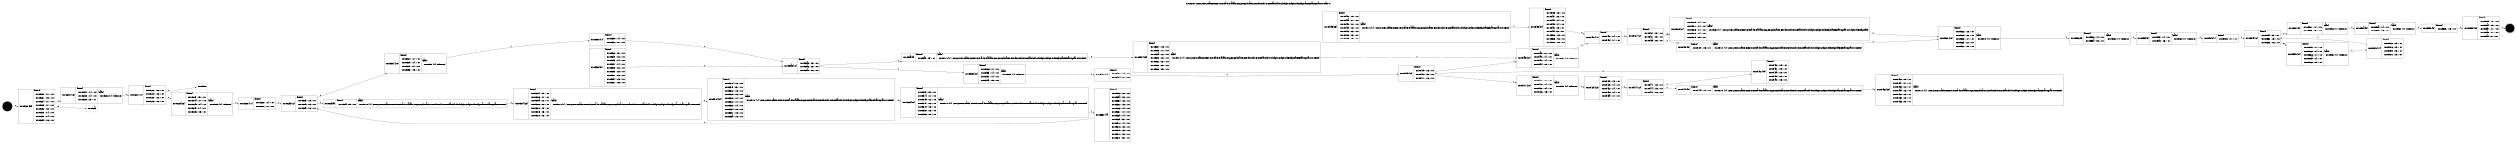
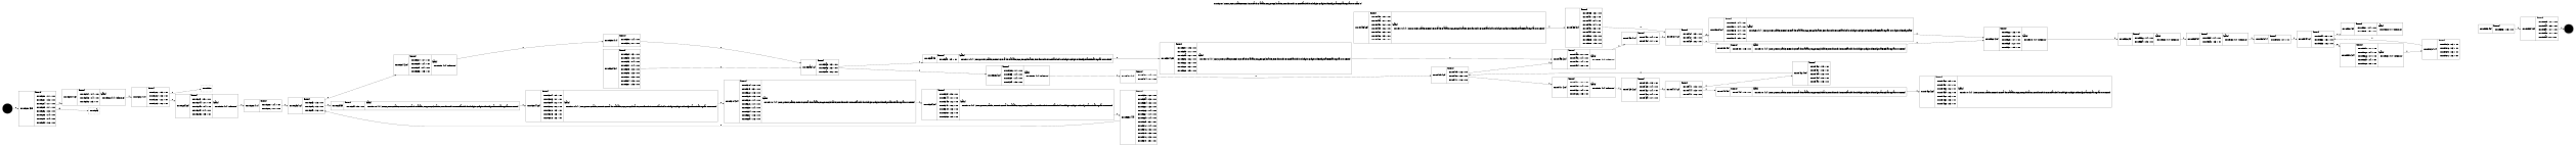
  digraph {
    label="0x109280 (/mnt/c/Users/mathe/OneDrive/Área de Trabalho/TCC/POCII/binaries/extr_linuxdriversmediausbdvb-usbdigitv.c_digitv_identify_state_Final-regular.out::main(0))"
    labelloc=t
    rankdir=LR
    node [shape=record]
    Entry [fillcolor=black height=0.3 shape=circle style=filled width=0.3]
    n2 [label="{\n     0x109280 [35]\l\n     | [instrs]\l\n     &nbsp;&nbsp;0x109280 \<+1\>: ???\l\n     &nbsp;&nbsp;0x109281 \<+3\>: ???\l\n     &nbsp;&nbsp;0x109284 \<+7\>: ???\l\n     &nbsp;&nbsp;0x10928b \<+7\>: ???\l\n     &nbsp;&nbsp;0x109292 \<+3\>: ???\l\n     &nbsp;&nbsp;0x109295 \<+4\>: ???\l\n     &nbsp;&nbsp;0x109299 \<+4\>: ???\l\n     &nbsp;&nbsp;0x10929d \<+6\>: ???\l\n  }"]
    n3 [label="{\n     0x1092b4 [13]\l\n     | [instrs]\l\n     &nbsp;&nbsp;0x1092b4 \<+4\>: ???\l\n     &nbsp;&nbsp;0x1092b8 \<+4\>: ???\l\n     &nbsp;&nbsp;0x1092bc \<+5\>: ???\l\n     | [calls]\l\n     &nbsp;&nbsp;0x109060 \{1\} (unknown)\l\n  }"]
    n4 [label="{\n     0x1092a3\l\n  }" style=dashed]
    n5 [label="{\n     0x1092c1 [14]\l\n     | [instrs]\l\n     &nbsp;&nbsp;0x1092c1 \<+3\>: ???\l\n     &nbsp;&nbsp;0x1092c4 \<+3\>: ???\l\n     &nbsp;&nbsp;0x1092c7 \<+2\>: ???\l\n     &nbsp;&nbsp;0x1092c9 \<+6\>: ???\l\n  }"]
    n6 [label="{\n     0x109598\l\n  }" style=dashed]
    n7 [label="{\n     0x1092cf [25]\l\n     | [instrs]\l\n     &nbsp;&nbsp;0x1092cf \<+5\>: ???\l\n     &nbsp;&nbsp;0x1092d4 \<+7\>: ???\l\n     &nbsp;&nbsp;0x1092db \<+4\>: ???\l\n     &nbsp;&nbsp;0x1092df \<+4\>: ???\l\n     &nbsp;&nbsp;0x1092e3 \<+5\>: ???\l\n     | [calls]\l\n     &nbsp;&nbsp;0x109050 \{1\} (unknown)\l\n  }"]
    n8 [label="{\n     0x1092e8 [11]\l\n     | [instrs]\l\n     &nbsp;&nbsp;0x1092e8 \<+4\>: ???\l\n     &nbsp;&nbsp;0x1092ec \<+7\>: ???\l\n  }"]
    n9 [label="{\n     0x1092f3 [12]\l\n     | [instrs]\l\n     &nbsp;&nbsp;0x1092f3 \<+3\>: ???\l\n     &nbsp;&nbsp;0x1092f6 \<+3\>: ???\l\n     &nbsp;&nbsp;0x1092f9 \<+6\>: ???\l\n  }"]
    Exit [fillcolor=black height=0.3 peripheries=2 shape=circle style=filled width=0.3]
    n11 [label="{\n     0x109384 [20]\l\n     | [instrs]\l\n     &nbsp;&nbsp;0x109384 \<+7\>: ???\l\n     &nbsp;&nbsp;0x10938b \<+4\>: ???\l\n     &nbsp;&nbsp;0x10938f \<+4\>: ???\l\n     &nbsp;&nbsp;0x109393 \<+5\>: ???\l\n     | [calls]\l\n     &nbsp;&nbsp;0x109050 \{1\} (unknown)\l\n  }"]
    n12 [label="{\n     0x1092ff [5]\l\n     | [instrs]\l\n     &nbsp;&nbsp;0x1092ff \<+5\>: ???\l\n     | [calls]\l\n     &nbsp;&nbsp;0x109170 \{1\} (/mnt/c/Users/mathe/OneDrive/Área de Trabalho/TCC/POCII/binaries/extr_linuxdriversmediausbdvb-usbdigitv.c_digitv_identify_state_Final-regular.out::next_i)\l\n  }"]
    n13 [label="{\n     0x109398 [11]\l\n     | [instrs]\l\n     &nbsp;&nbsp;0x109398 \<+4\>: ???\l\n     &nbsp;&nbsp;0x10939c \<+7\>: ???\l\n  }"]
    n14 [label="{\n     0x109304 [25]\l\n     | [instrs]\l\n     &nbsp;&nbsp;0x109304 \<+5\>: ???\l\n     &nbsp;&nbsp;0x109309 \<+1\>: ???\l\n     &nbsp;&nbsp;0x10930a \<+2\>: ???\l\n     &nbsp;&nbsp;0x10930c \<+6\>: ???\l\n     &nbsp;&nbsp;0x109312 \<+3\>: ???\l\n     &nbsp;&nbsp;0x109315 \<+3\>: ???\l\n     &nbsp;&nbsp;0x109318 \<+5\>: ???\l\n     | [calls]\l\n     &nbsp;&nbsp;0x109170 \{1\} (/mnt/c/Users/mathe/OneDrive/Área de Trabalho/TCC/POCII/binaries/extr_linuxdriversmediausbdvb-usbdigitv.c_digitv_identify_state_Final-regular.out::next_i)\l\n  }"]
    n15 [label="{\n     0x1093a3 [12]\l\n     | [instrs]\l\n     &nbsp;&nbsp;0x1093a3 \<+3\>: ???\l\n     &nbsp;&nbsp;0x1093a6 \<+3\>: ???\l\n     &nbsp;&nbsp;0x1093a9 \<+6\>: ???\l\n  }"]
    n16 [label="{\n     0x10931d [34]\l\n     | [instrs]\l\n     &nbsp;&nbsp;0x10931d \<+2\>: ???\l\n     &nbsp;&nbsp;0x10931f \<+3\>: ???\l\n     &nbsp;&nbsp;0x109322 \<+3\>: ???\l\n     &nbsp;&nbsp;0x109325 \<+3\>: ???\l\n     &nbsp;&nbsp;0x109328 \<+4\>: ???\l\n     &nbsp;&nbsp;0x10932c \<+4\>: ???\l\n     &nbsp;&nbsp;0x109330 \<+4\>: ???\l\n     &nbsp;&nbsp;0x109334 \<+3\>: ???\l\n     &nbsp;&nbsp;0x109337 \<+3\>: ???\l\n     &nbsp;&nbsp;0x10933a \<+5\>: ???\l\n     | [calls]\l\n     &nbsp;&nbsp;0x109170 \{1\} (/mnt/c/Users/mathe/OneDrive/Área de Trabalho/TCC/POCII/binaries/extr_linuxdriversmediausbdvb-usbdigitv.c_digitv_identify_state_Final-regular.out::next_i)\l\n  }"]
    n17 [label="{\n     0x10933f [25]\l\n     | [instrs]\l\n     &nbsp;&nbsp;0x10933f \<+5\>: ???\l\n     &nbsp;&nbsp;0x109344 \<+1\>: ???\l\n     &nbsp;&nbsp;0x109345 \<+2\>: ???\l\n     &nbsp;&nbsp;0x109347 \<+6\>: ???\l\n     &nbsp;&nbsp;0x10934d \<+3\>: ???\l\n     &nbsp;&nbsp;0x109350 \<+3\>: ???\l\n     &nbsp;&nbsp;0x109353 \<+5\>: ???\l\n     | [calls]\l\n     &nbsp;&nbsp;0x109170 \{1\} (/mnt/c/Users/mathe/OneDrive/Área de Trabalho/TCC/POCII/binaries/extr_linuxdriversmediausbdvb-usbdigitv.c_digitv_identify_state_Final-regular.out::next_i)\l\n  }"]
    n18 [label="{\n     0x109358 [44]\l\n     | [instrs]\l\n     &nbsp;&nbsp;0x109358 \<+2\>: ???\l\n     &nbsp;&nbsp;0x10935a \<+3\>: ???\l\n     &nbsp;&nbsp;0x10935d \<+3\>: ???\l\n     &nbsp;&nbsp;0x109360 \<+3\>: ???\l\n     &nbsp;&nbsp;0x109363 \<+4\>: ???\l\n     &nbsp;&nbsp;0x109367 \<+4\>: ???\l\n     &nbsp;&nbsp;0x10936b \<+4\>: ???\l\n     &nbsp;&nbsp;0x10936f \<+3\>: ???\l\n     &nbsp;&nbsp;0x109372 \<+4\>: ???\l\n     &nbsp;&nbsp;0x109376 \<+3\>: ???\l\n     &nbsp;&nbsp;0x109379 \<+3\>: ???\l\n     &nbsp;&nbsp;0x10937c \<+3\>: ???\l\n     &nbsp;&nbsp;0x10937f \<+5\>: ???\l\n  }"]
    n19 [label="{\n     0x1093ec [20]\l\n     | [instrs]\l\n     &nbsp;&nbsp;0x1093ec \<+7\>: ???\l\n     &nbsp;&nbsp;0x1093f3 \<+4\>: ???\l\n     &nbsp;&nbsp;0x1093f7 \<+4\>: ???\l\n     &nbsp;&nbsp;0x1093fb \<+5\>: ???\l\n     | [calls]\l\n     &nbsp;&nbsp;0x109050 \{1\} (unknown)\l\n  }"]
    n20 [label="{\n     0x1093af [5]\l\n     | [instrs]\l\n     &nbsp;&nbsp;0x1093af \<+5\>: ???\l\n     | [calls]\l\n     &nbsp;&nbsp;0x109170 \{1\} (/mnt/c/Users/mathe/OneDrive/Área de Trabalho/TCC/POCII/binaries/extr_linuxdriversmediausbdvb-usbdigitv.c_digitv_identify_state_Final-regular.out::next_i)\l\n  }"]
    n21 [label="{\n     0x109400 [11]\l\n     | [instrs]\l\n     &nbsp;&nbsp;0x109400 \<+4\>: ???\l\n     &nbsp;&nbsp;0x109404 \<+7\>: ???\l\n  }"]
    n22 [label="{\n     0x1093b4 [25]\l\n     | [instrs]\l\n     &nbsp;&nbsp;0x1093b4 \<+5\>: ???\l\n     &nbsp;&nbsp;0x1093b9 \<+1\>: ???\l\n     &nbsp;&nbsp;0x1093ba \<+2\>: ???\l\n     &nbsp;&nbsp;0x1093bc \<+6\>: ???\l\n     &nbsp;&nbsp;0x1093c2 \<+3\>: ???\l\n     &nbsp;&nbsp;0x1093c5 \<+3\>: ???\l\n     &nbsp;&nbsp;0x1093c8 \<+5\>: ???\l\n     | [calls]\l\n     &nbsp;&nbsp;0x109170 \{1\} (/mnt/c/Users/mathe/OneDrive/Área de Trabalho/TCC/POCII/binaries/extr_linuxdriversmediausbdvb-usbdigitv.c_digitv_identify_state_Final-regular.out::next_i)\l\n  }"]
    n23 [label="{\n     0x10940b [12]\l\n     | [instrs]\l\n     &nbsp;&nbsp;0x10940b \<+3\>: ???\l\n     &nbsp;&nbsp;0x10940e \<+3\>: ???\l\n     &nbsp;&nbsp;0x109411 \<+6\>: ???\l\n  }"]
    n24 [label="{\n     0x1094a5 [20]\l\n     | [instrs]\l\n     &nbsp;&nbsp;0x1094a5 \<+7\>: ???\l\n     &nbsp;&nbsp;0x1094ac \<+4\>: ???\l\n     &nbsp;&nbsp;0x1094b0 \<+4\>: ???\l\n     &nbsp;&nbsp;0x1094b4 \<+5\>: ???\l\n     | [calls]\l\n     &nbsp;&nbsp;0x109050 \{1\} (unknown)\l\n  }"]
    n25 [label="{\n     0x1093cd [31]\l\n     | [instrs]\l\n     &nbsp;&nbsp;0x1093cd \<+3\>: ???\l\n     &nbsp;&nbsp;0x1093d0 \<+3\>: ???\l\n     &nbsp;&nbsp;0x1093d3 \<+4\>: ???\l\n     &nbsp;&nbsp;0x1093d7 \<+4\>: ???\l\n     &nbsp;&nbsp;0x1093db \<+3\>: ???\l\n     &nbsp;&nbsp;0x1093de \<+3\>: ???\l\n     &nbsp;&nbsp;0x1093e1 \<+3\>: ???\l\n     &nbsp;&nbsp;0x1093e4 \<+3\>: ???\l\n     &nbsp;&nbsp;0x1093e7 \<+5\>: ???\l\n  }"]
    n26 [label="{\n     0x109417 [20]\l\n     | [instrs]\l\n     &nbsp;&nbsp;0x109417 \<+7\>: ???\l\n     &nbsp;&nbsp;0x10941e \<+4\>: ???\l\n     &nbsp;&nbsp;0x109422 \<+4\>: ???\l\n     &nbsp;&nbsp;0x109426 \<+5\>: ???\l\n     | [calls]\l\n     &nbsp;&nbsp;0x109050 \{1\} (unknown)\l\n  }"]
    n27 [label="{\n     0x1094b9 [11]\l\n     | [instrs]\l\n     &nbsp;&nbsp;0x1094b9 \<+4\>: ???\l\n     &nbsp;&nbsp;0x1094bd \<+7\>: ???\l\n  }"]
    n28 [label="{\n     0x10942b [22]\l\n     | [instrs]\l\n     &nbsp;&nbsp;0x10942b \<+3\>: ???\l\n     &nbsp;&nbsp;0x10942e \<+4\>: ???\l\n     &nbsp;&nbsp;0x109432 \<+4\>: ???\l\n     &nbsp;&nbsp;0x109436 \<+4\>: ???\l\n     &nbsp;&nbsp;0x10943a \<+7\>: ???\l\n  }"]
    n29 [label="{\n     0x1094c4 [12]\l\n     | [instrs]\l\n     &nbsp;&nbsp;0x1094c4 \<+3\>: ???\l\n     &nbsp;&nbsp;0x1094c7 \<+3\>: ???\l\n     &nbsp;&nbsp;0x1094ca \<+6\>: ???\l\n  }"]
    n30 [label="{\n     0x109441 [12]\l\n     | [instrs]\l\n     &nbsp;&nbsp;0x109441 \<+3\>: ???\l\n     &nbsp;&nbsp;0x109444 \<+3\>: ???\l\n     &nbsp;&nbsp;0x109447 \<+6\>: ???\l\n  }"]
    n31 [label="{\n     0x109492 [19]\l\n     | [instrs]\l\n     &nbsp;&nbsp;0x109492 \<+5\>: ???\l\n     &nbsp;&nbsp;0x109497 \<+3\>: ???\l\n     &nbsp;&nbsp;0x10949a \<+3\>: ???\l\n     &nbsp;&nbsp;0x10949d \<+3\>: ???\l\n     &nbsp;&nbsp;0x1094a0 \<+5\>: ???\l\n  }"]
    n32 [label="{\n     0x10944d [5]\l\n     | [instrs]\l\n     &nbsp;&nbsp;0x10944d \<+5\>: ???\l\n     | [calls]\l\n     &nbsp;&nbsp;0x109170 \{1\} (/mnt/c/Users/mathe/OneDrive/Área de Trabalho/TCC/POCII/binaries/extr_linuxdriversmediausbdvb-usbdigitv.c_digitv_identify_state_Final-regular.out::next_i)\l\n  }"]
    n33 [label="{\n     0x109452 [25]\l\n     | [instrs]\l\n     &nbsp;&nbsp;0x109452 \<+5\>: ???\l\n     &nbsp;&nbsp;0x109457 \<+1\>: ???\l\n     &nbsp;&nbsp;0x109458 \<+2\>: ???\l\n     &nbsp;&nbsp;0x10945a \<+6\>: ???\l\n     &nbsp;&nbsp;0x109460 \<+3\>: ???\l\n     &nbsp;&nbsp;0x109463 \<+3\>: ???\l\n     &nbsp;&nbsp;0x109466 \<+5\>: ???\l\n     | [calls]\l\n     &nbsp;&nbsp;0x109170 \{1\} (/mnt/c/Users/mathe/OneDrive/Área de Trabalho/TCC/POCII/binaries/extr_linuxdriversmediausbdvb-usbdigitv.c_digitv_identify_state_Final-regular.out::next_i)\l\n  }"]
    n34 [label="{\n     0x10959d [19]\l\n     | [instrs]\l\n     &nbsp;&nbsp;0x10959d \<+7\>: ???\l\n     &nbsp;&nbsp;0x1095a4 \<+3\>: ???\l\n     &nbsp;&nbsp;0x1095a7 \<+7\>: ???\l\n     &nbsp;&nbsp;0x1095ae \<+1\>: ???\l\n     &nbsp;&nbsp;0x1095af \<+1\>: ???\l\n  }"]
    n35 [label="{\n     0x10950d [21]\l\n     | [instrs]\l\n     &nbsp;&nbsp;0x10950d \<+4\>: ???\l\n     &nbsp;&nbsp;0x109511 \<+4\>: ???\l\n     &nbsp;&nbsp;0x109515 \<+4\>: ???\l\n     &nbsp;&nbsp;0x109519 \<+4\>: ???\l\n     &nbsp;&nbsp;0x10951d \<+5\>: ???\l\n     | [calls]\l\n     &nbsp;&nbsp;0x109230 \{1\} (/mnt/c/Users/mathe/OneDrive/Área de Trabalho/TCC/POCII/binaries/extr_linuxdriversmediausbdvb-usbdigitv.c_digitv_identify_state_Final-regular.out::digitv_identify_state)\l\n  }"]
    n36 [label="{\n     0x1094d0 [5]\l\n     | [instrs]\l\n     &nbsp;&nbsp;0x1094d0 \<+5\>: ???\l\n     | [calls]\l\n     &nbsp;&nbsp;0x109170 \{1\} (/mnt/c/Users/mathe/OneDrive/Área de Trabalho/TCC/POCII/binaries/extr_linuxdriversmediausbdvb-usbdigitv.c_digitv_identify_state_Final-regular.out::next_i)\l\n  }"]
    n37 [label="{\n     0x109522 [20]\l\n     | [instrs]\l\n     &nbsp;&nbsp;0x109522 \<+3\>: ???\l\n     &nbsp;&nbsp;0x109525 \<+3\>: ???\l\n     &nbsp;&nbsp;0x109528 \<+7\>: ???\l\n     &nbsp;&nbsp;0x10952f \<+2\>: ???\l\n     &nbsp;&nbsp;0x109531 \<+5\>: ???\l\n     | [calls]\l\n     &nbsp;&nbsp;0x109040 \{1\} (unknown)\l\n  }"]
    n38 [label="{\n     0x109536 [9]\l\n     | [instrs]\l\n     &nbsp;&nbsp;0x109536 \<+4\>: ???\l\n     &nbsp;&nbsp;0x10953a \<+5\>: ???\l\n     | [calls]\l\n     &nbsp;&nbsp;0x109030 \{1\} (unknown)\l\n  }"]
    n39 [label="{\n     0x1094d5 [25]\l\n     | [instrs]\l\n     &nbsp;&nbsp;0x1094d5 \<+5\>: ???\l\n     &nbsp;&nbsp;0x1094da \<+1\>: ???\l\n     &nbsp;&nbsp;0x1094db \<+2\>: ???\l\n     &nbsp;&nbsp;0x1094dd \<+6\>: ???\l\n     &nbsp;&nbsp;0x1094e3 \<+3\>: ???\l\n     &nbsp;&nbsp;0x1094e6 \<+3\>: ???\l\n     &nbsp;&nbsp;0x1094e9 \<+5\>: ???\l\n     | [calls]\l\n     &nbsp;&nbsp;0x109170 \{1\} (/mnt/c/Users/mathe/OneDrive/Área de Trabalho/TCC/POCII/binaries/extr_linuxdriversmediausbdvb-usbdigitv.c_digitv_identify_state_Final-regular.out::next_i)\l\n  }"]
    n40 [label="{\n     0x1094ee [31]\l\n     | [instrs]\l\n     &nbsp;&nbsp;0x1094ee \<+3\>: ???\l\n     &nbsp;&nbsp;0x1094f1 \<+3\>: ???\l\n     &nbsp;&nbsp;0x1094f4 \<+4\>: ???\l\n     &nbsp;&nbsp;0x1094f8 \<+4\>: ???\l\n     &nbsp;&nbsp;0x1094fc \<+3\>: ???\l\n     &nbsp;&nbsp;0x1094ff \<+3\>: ???\l\n     &nbsp;&nbsp;0x109502 \<+3\>: ???\l\n     &nbsp;&nbsp;0x109505 \<+3\>: ???\l\n     &nbsp;&nbsp;0x109508 \<+5\>: ???\l\n  }"]
    n41 [label="{\n     0x10953f [9]\l\n     | [instrs]\l\n     &nbsp;&nbsp;0x10953f \<+4\>: ???\l\n     &nbsp;&nbsp;0x109543 \<+5\>: ???\l\n     | [calls]\l\n     &nbsp;&nbsp;0x109030 \{1\} (unknown)\l\n  }"]
    n42 [label="{\n     0x109548 [7]\l\n     | [instrs]\l\n     &nbsp;&nbsp;0x109548 \<+7\>: ???\l\n  }"]
    n43 [label="{\n     0x10954f [12]\l\n     | [instrs]\l\n     &nbsp;&nbsp;0x10954f \<+3\>: ???\l\n     &nbsp;&nbsp;0x109552 \<+3\>: ???\l\n     &nbsp;&nbsp;0x109555 \<+6\>: ???\l\n  }"]
    n44 [label="{\n     0x109581 [9]\l\n     | [instrs]\l\n     &nbsp;&nbsp;0x109581 \<+4\>: ???\l\n     &nbsp;&nbsp;0x109585 \<+5\>: ???\l\n     | [calls]\l\n     &nbsp;&nbsp;0x109030 \{1\} (unknown)\l\n  }"]
    n45 [label="{\n     0x10955b [24]\l\n     | [instrs]\l\n     &nbsp;&nbsp;0x10955b \<+7\>: ???\l\n     &nbsp;&nbsp;0x109562 \<+4\>: ???\l\n     &nbsp;&nbsp;0x109566 \<+4\>: ???\l\n     &nbsp;&nbsp;0x10956a \<+4\>: ???\l\n     &nbsp;&nbsp;0x10956e \<+5\>: ???\l\n     | [calls]\l\n     &nbsp;&nbsp;0x109030 \{1\} (unknown)\l\n  }"]
-   n46 [label="{\n     0x10958a [9]\l\n     | [instrs]\l\n     &nbsp;&nbsp;0x10958a \<+4\>: ???\l\n     &nbsp;&nbsp;0x10958e \<+5\>: ???\l\n     | [calls]\l\n     &nbsp;&nbsp;0x109030 \{1\} (unknown)\l\n  }"]
    n47 [label="{\n     0x109573 [14]\l\n     | [instrs]\l\n     &nbsp;&nbsp;0x109573 \<+3\>: ???\l\n     &nbsp;&nbsp;0x109576 \<+3\>: ???\l\n     &nbsp;&nbsp;0x109579 \<+3\>: ???\l\n     &nbsp;&nbsp;0x10957c \<+5\>: ???\l\n  }"]
    n48 [label="{\n     0x109593 [5]\l\n     | [instrs]\l\n     &nbsp;&nbsp;0x109593 \<+5\>: ???\l\n  }"]
    Entry -> n2 [label=" 1"]
    n2 -> n3 [label=" 1"]
    n2 -> n4 [label=" 0"]
    n3 -> n5 [label=" 1"]
    n5 -> n6 [label=" 1"]
    n5 -> n7 [label=" 1"]
    n7 -> n8 [label=" 1"]
    n8 -> n9 [label=" 1"]
    n9 -> n11 [label=" 1"]
    n9 -> n12 [label=" 1"]
    n11 -> n13 [label=" 1"]
    n12 -> n14 [label=" 1"]
    n13 -> n15 [label=" 1"]
    n14 -> n16 [label=" 1"]
    n15 -> n19 [label=" 1"]
    n15 -> n20 [label=" 1"]
    n16 -> n17 [label=" 1"]
    n17 -> n18 [label=" 1"]
    n18 -> n9 [label=" 1"]
    n19 -> n21 [label=" 1"]
    n20 -> n22 [label=" 1"]
    n21 -> n23 [label=" 1"]
    n22 -> n24 [label=" 1"]
    n23 -> n24 [label=" 1"]
    n23 -> n26 [label=" 1"]
    n24 -> n27 [label=" 1"]
    n25 -> n15 [label=" 1"]
    n26 -> n28 [label=" 1"]
    n27 -> n29 [label=" 1"]
    n28 -> n30 [label=" 1"]
    n29 -> n35 [label=" 2"]
    n29 -> n36 [label=" 1"]
    n30 -> n31 [label=" 1"]
    n30 -> n32 [label=" 1"]
    n31 -> n23 [label=" 1"]
    n32 -> n33 [label=" 1"]
    n34 -> Exit [label=" 1"]
    n35 -> n37 [label=" 1"]
    n36 -> n37 [label=" 1"]
    n37 -> n38 [label=" 1"]
    n38 -> n41 [label=" 1"]
    n39 -> n40 [label=" 1"]
-   n40 -> n27 [label=" 1"]
+   n40 -> n29 [label=" 1"]
    n41 -> n42 [label=" 1"]
    n42 -> n43 [label=" 1"]
    n43 -> n44 [label=" 1"]
    n43 -> n45 [label=" 0"]
-   n44 -> n46 [label=" 1"]
    n45 -> n47 [label=" 1"]
-   n46 -> n48 [label=" 1"]
    n47 -> n43 [label=" 1"]
    n48 -> n34 [label=" 1"]
  }
